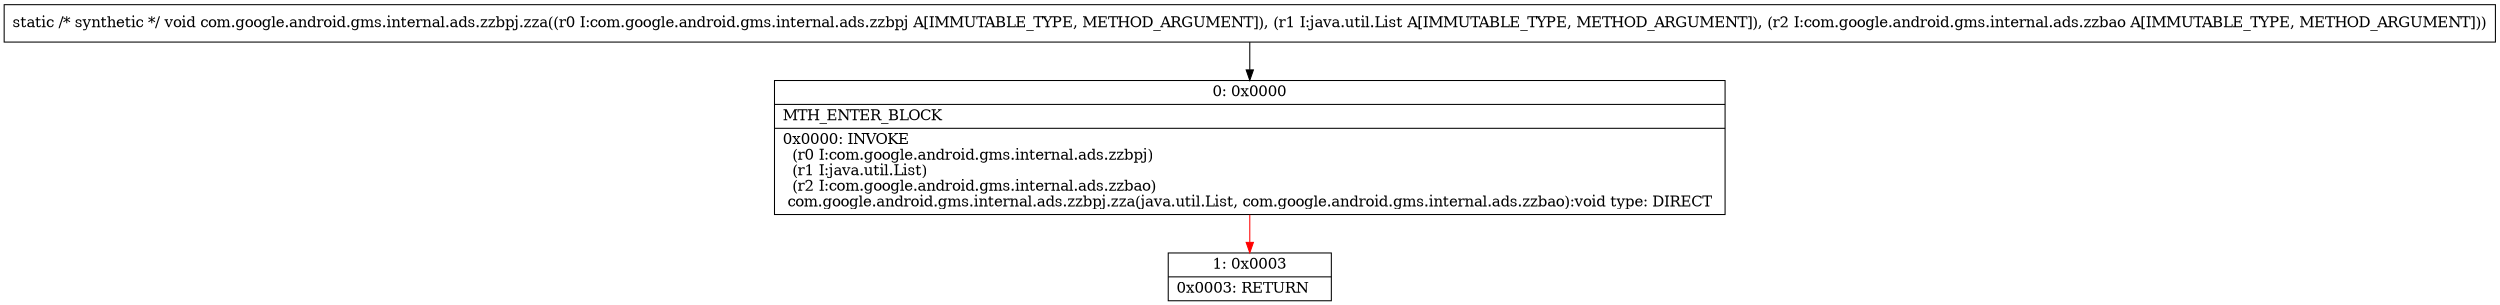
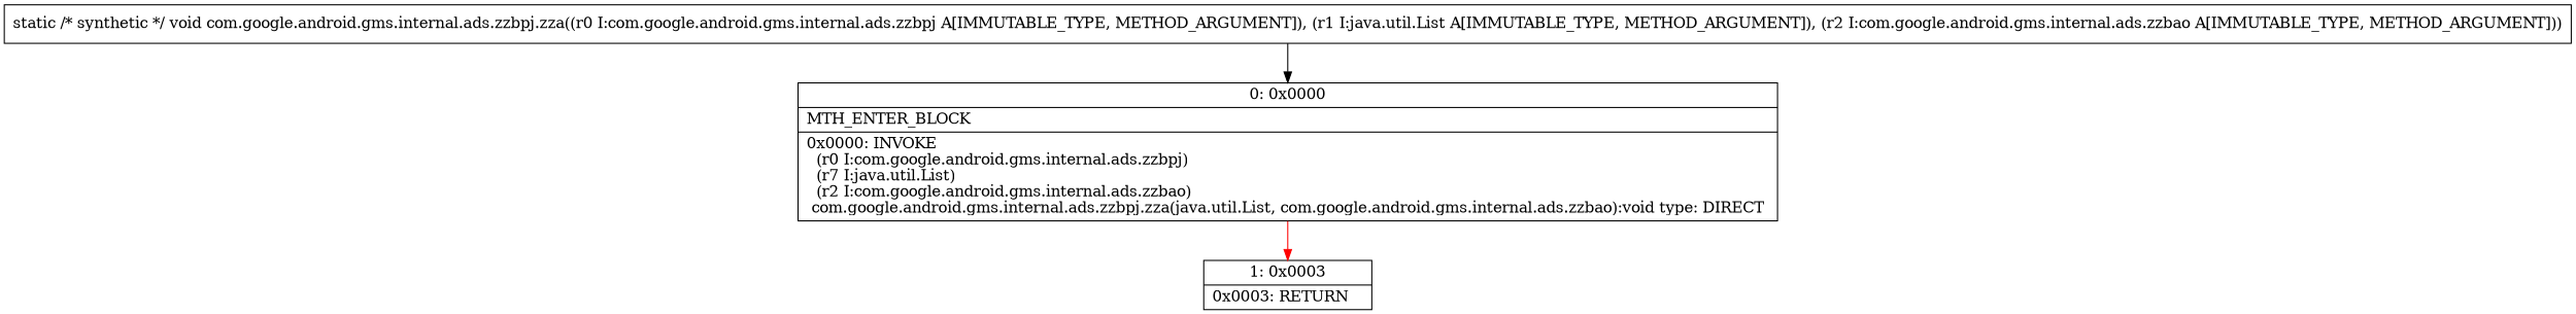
  digraph {
    node [shape=record]
-   n1 [label="{0\:\ 0x0000|MTH_ENTER_BLOCK\l|0x0000: INVOKE  \l  (r0 I:com.google.android.gms.internal.ads.zzbpj)\l  (r1 I:java.util.List)\l  (r2 I:com.google.android.gms.internal.ads.zzbao)\l com.google.android.gms.internal.ads.zzbpj.zza(java.util.List, com.google.android.gms.internal.ads.zzbao):void type: DIRECT \l}"]
+   n1 [label="{0\:\ 0x0000|MTH_ENTER_BLOCK\l|0x0000: INVOKE  \l  (r0 I:com.google.android.gms.internal.ads.zzbpj)\l  (r7 I:java.util.List)\l  (r2 I:com.google.android.gms.internal.ads.zzbao)\l com.google.android.gms.internal.ads.zzbpj.zza(java.util.List, com.google.android.gms.internal.ads.zzbao):void type: DIRECT \l}"]
    n2 [label="{1\:\ 0x0003|0x0003: RETURN   \l}"]
    n3 [label="{static \/* synthetic *\/ void com.google.android.gms.internal.ads.zzbpj.zza((r0 I:com.google.android.gms.internal.ads.zzbpj A[IMMUTABLE_TYPE, METHOD_ARGUMENT]), (r1 I:java.util.List A[IMMUTABLE_TYPE, METHOD_ARGUMENT]), (r2 I:com.google.android.gms.internal.ads.zzbao A[IMMUTABLE_TYPE, METHOD_ARGUMENT])) }"]
    n1 -> n2 [color=red]
    n3 -> n1 [color=black]
  }
